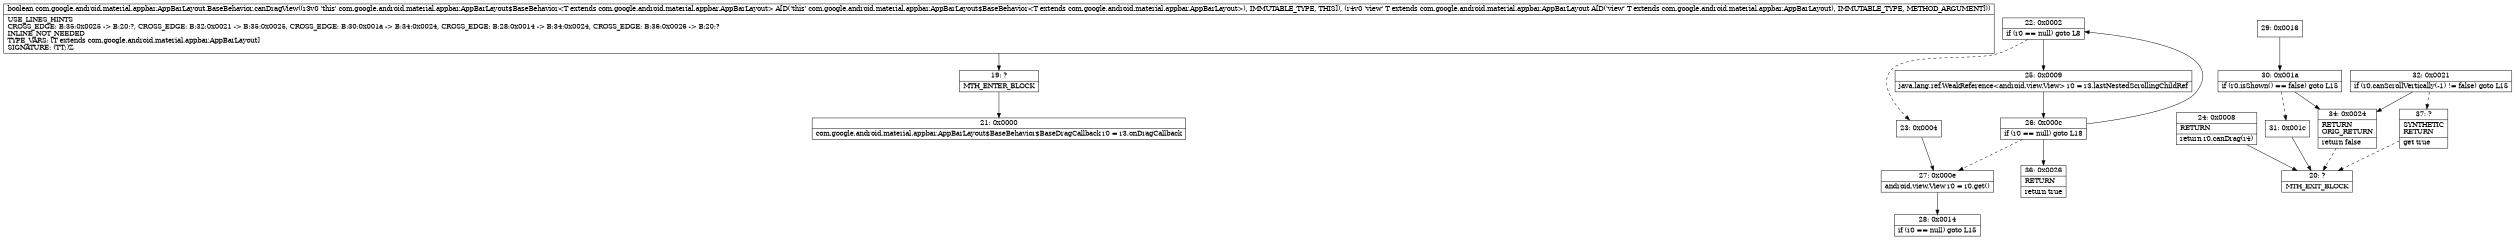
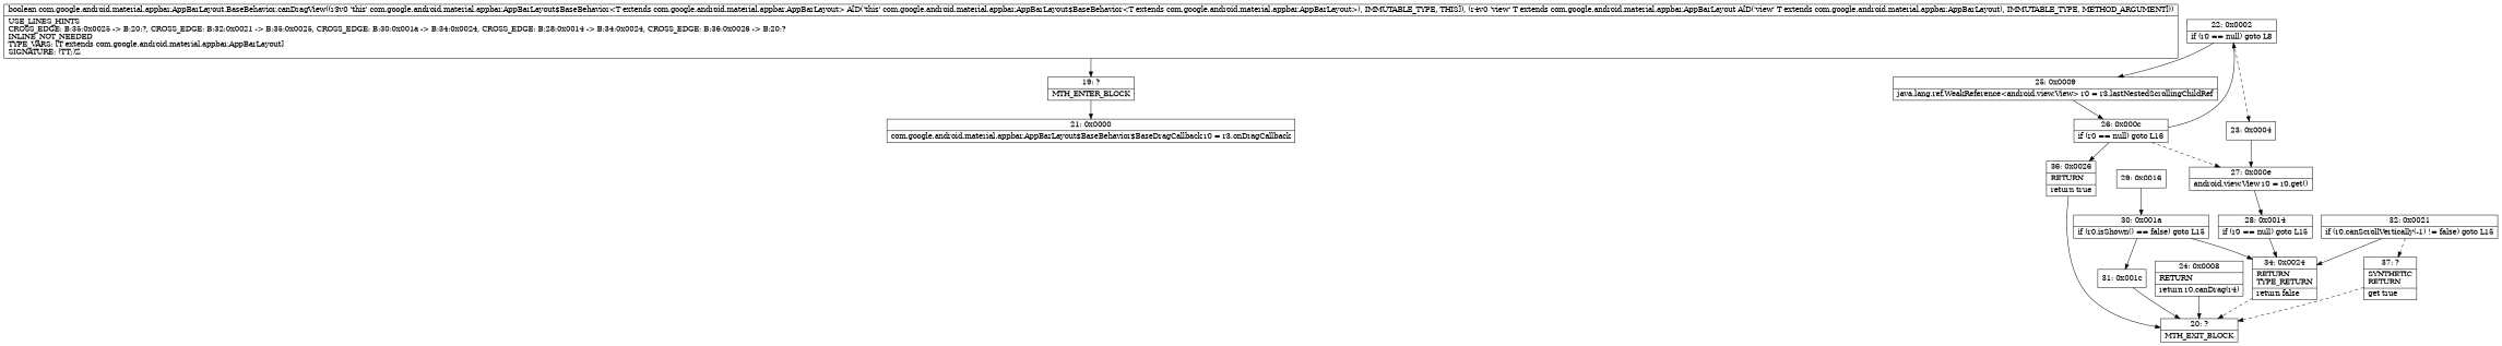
  digraph {
    node [shape=record]
    n1 [label="{19\:\ ?|MTH_ENTER_BLOCK\l}"]
    n2 [label="{21\:\ 0x0000|com.google.android.material.appbar.AppBarLayout$BaseBehavior$BaseDragCallback r0 = r3.onDragCallback\l}"]
    n3 [label="{22\:\ 0x0002|if (r0 == null) goto L8\l}"]
    n4 [label="{23\:\ 0x0004}"]
    n5 [label="{25\:\ 0x0009|java.lang.ref.WeakReference\<android.view.View\> r0 = r3.lastNestedScrollingChildRef\l}"]
    n6 [label="{27\:\ 0x000e|android.view.View r0 = r0.get()\l}"]
-   n7 [label="{26\:\ 0x000c|if (r0 == null) goto L18\l}"]
+   n7 [label="{26\:\ 0x000c|if (r0 == null) goto L16\l}"]
    n8 [label="{24\:\ 0x0008|RETURN\l|return r0.canDrag(r4)\l}"]
    n9 [label="{20\:\ ?|MTH_EXIT_BLOCK\l}"]
    n10 [label="{36\:\ 0x0026|RETURN\l|return true\l}"]
    n11 [label="{28\:\ 0x0014|if (r0 == null) goto L15\l}"]
-   n12 [label="{34\:\ 0x0024|RETURN\lORIG_RETURN\l|return false\l}"]
+   n12 [label="{34\:\ 0x0024|RETURN\lTYPE_RETURN\l|return false\l}"]
    n13 [label="{29\:\ 0x0016}"]
    n14 [label="{30\:\ 0x001a|if (r0.isShown() == false) goto L15\l}"]
    n15 [label="{31\:\ 0x001c}"]
    n16 [label="{32\:\ 0x0021|if (r0.canScrollVertically(\-1) != false) goto L15\l}"]
    n17 [label="{37\:\ ?|SYNTHETIC\lRETURN\l|get true\l}"]
    n18 [label="{boolean com.google.android.material.appbar.AppBarLayout.BaseBehavior.canDragView((r3v0 'this' com.google.android.material.appbar.AppBarLayout$BaseBehavior\<T extends com.google.android.material.appbar.AppBarLayout\> A[D('this' com.google.android.material.appbar.AppBarLayout$BaseBehavior\<T extends com.google.android.material.appbar.AppBarLayout\>), IMMUTABLE_TYPE, THIS]), (r4v0 'view' T extends com.google.android.material.appbar.AppBarLayout A[D('view' T extends com.google.android.material.appbar.AppBarLayout), IMMUTABLE_TYPE, METHOD_ARGUMENT]))  | USE_LINES_HINTS\lCROSS_EDGE: B:35:0x0025 \-\> B:20:?, CROSS_EDGE: B:32:0x0021 \-\> B:35:0x0025, CROSS_EDGE: B:30:0x001a \-\> B:34:0x0024, CROSS_EDGE: B:28:0x0014 \-\> B:34:0x0024, CROSS_EDGE: B:36:0x0026 \-\> B:20:?\lINLINE_NOT_NEEDED\lTYPE_VARS: [T extends com.google.android.material.appbar.AppBarLayout]\lSIGNATURE: (TT;)Z\l}"]
    n1 -> n2
    n3 -> n4 [style=dashed]
    n3 -> n5
    n4 -> n6
    n5 -> n7
    n6 -> n11
    n7 -> n3
    n7 -> n6 [style=dashed]
    n7 -> n10
    n8 -> n9
+   n10 -> n9
+   n11 -> n12
    n12 -> n9 [style=dashed]
    n13 -> n14
    n14 -> n12
-   n14 -> n15 [style=dashed]
+   n14 -> n15 [style=solid]
    n15 -> n9
    n16 -> n12
    n16 -> n17 [style=dashed]
    n17 -> n9 [style=dashed]
    n18 -> n1
  }
